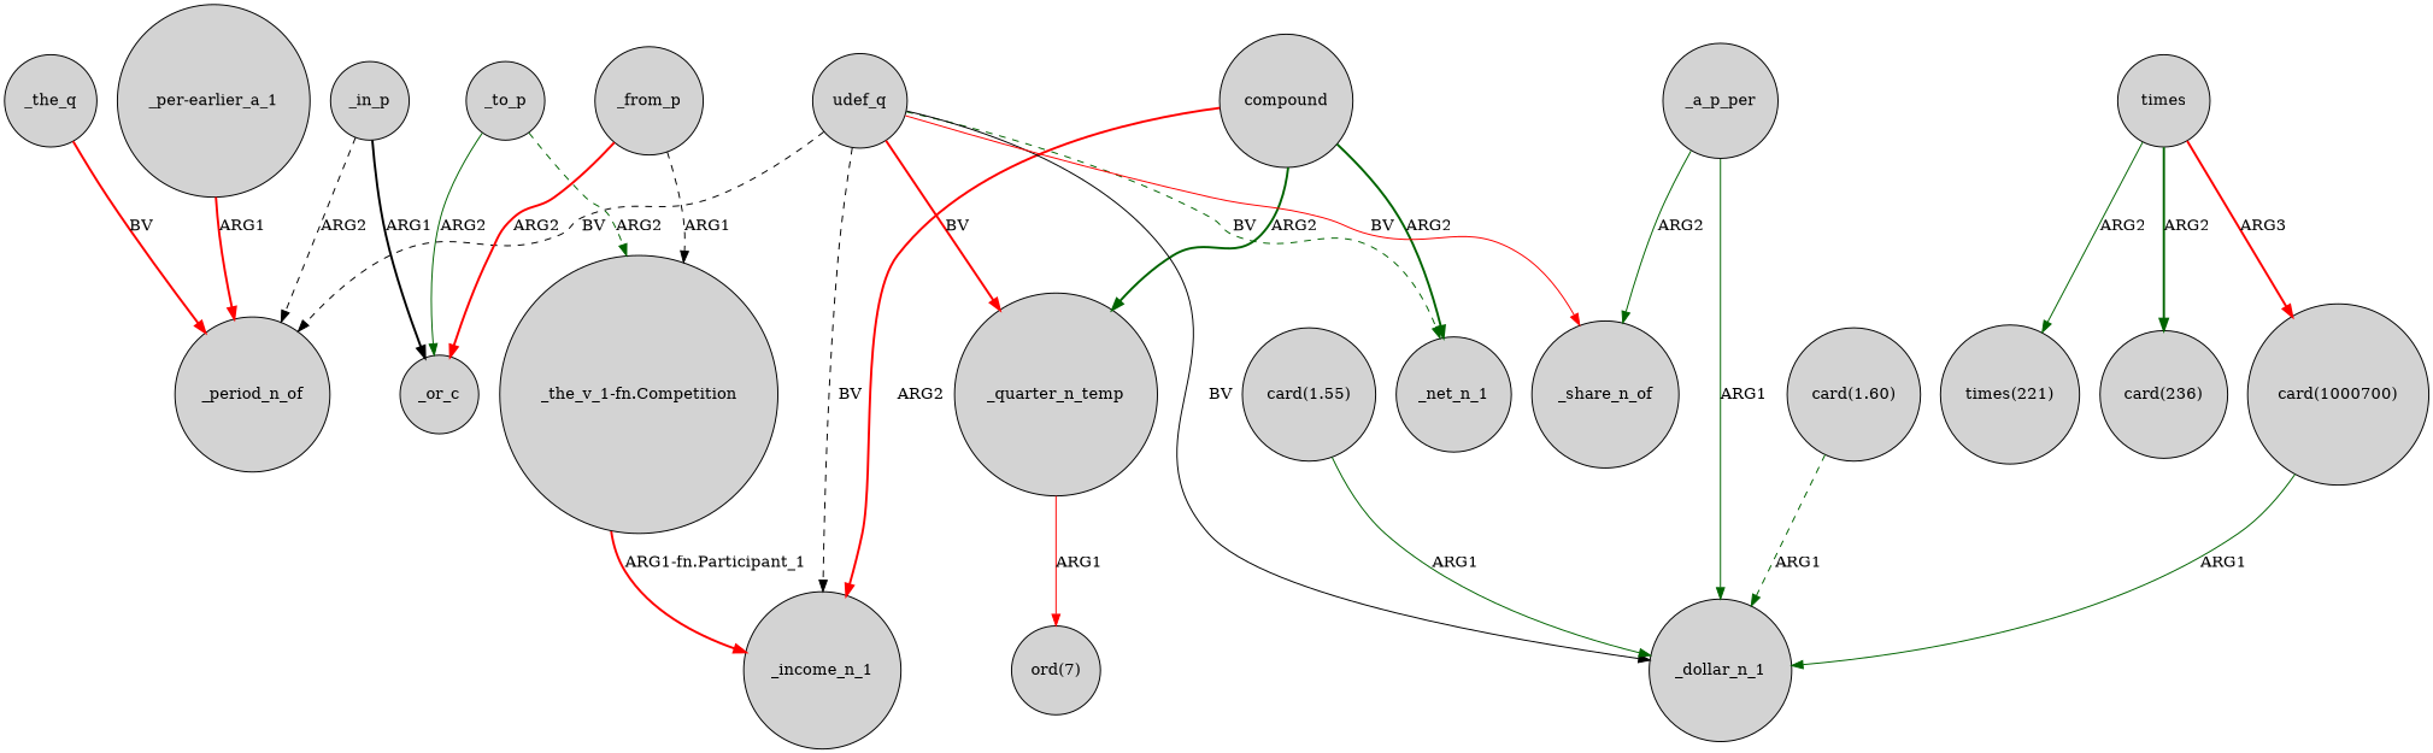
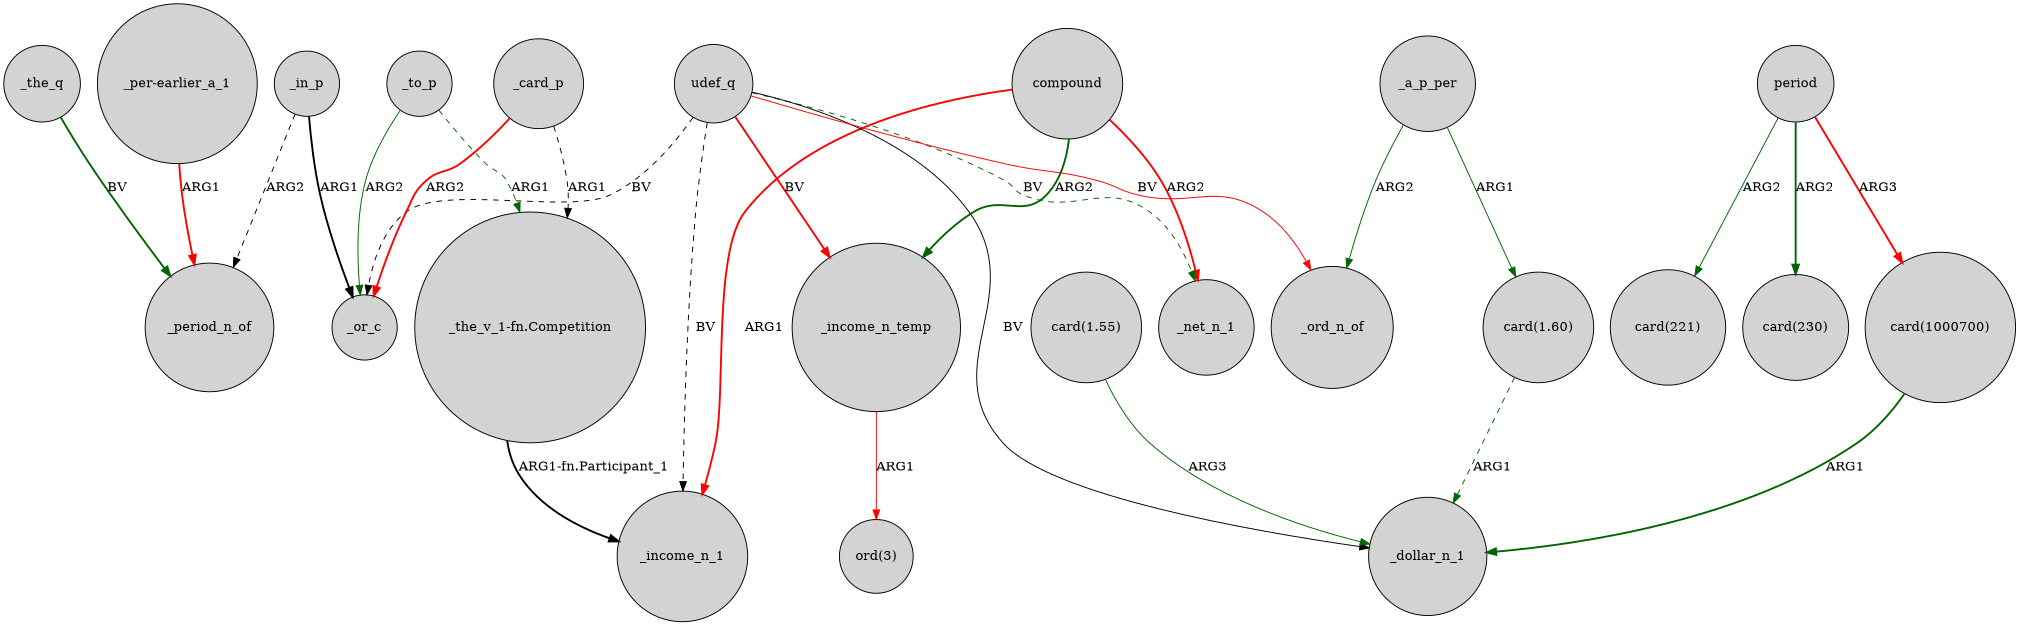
  digraph {
    node [shape=circle style=filled]
    edge [color=darkgreen style=bold]
    _to_p
    _or_c
    n3 [label="_the_v_1-fn.Competition"]
    _income_n_1
    compound
    _net_n_1
-   _quarter_n_temp
-   "ord(3)" [label="ord(7)"]
+   _quarter_n_temp [label=_income_n_temp]
+   "ord(3)"
    _in_p
    _period_n_of
    udef_q
    _dollar_n_1
-   _share_n_of
+   _share_n_of [label=_ord_n_of]
    n14 [label="_per-earlier_a_1"]
    n15 [label="card(1000700)"]
-   times
-   "card(221)" [label="times(221)"]
-   "card(230)" [label="card(236)"]
+   times [label=period]
+   "card(221)"
+   "card(230)"
    "card(1.55)"
    "card(1.60)"
    _a_p_per
-   _from_p
+   _from_p [label=_card_p]
    _the_q
    _to_p -> _or_c [label=ARG2 style=solid]
-   _to_p -> n3 [label=ARG2 style=dashed]
-   n3 -> _income_n_1 [color=red label="ARG1-fn.Participant_1"]
-   compound -> _income_n_1 [color=red label=ARG2]
-   compound -> _net_n_1 [label=ARG2]
+   _to_p -> n3 [label=ARG1 style=dashed]
+   n3 -> _income_n_1 [color=black label="ARG1-fn.Participant_1"]
+   compound -> _income_n_1 [color=red label=ARG1]
+   compound -> _net_n_1 [color=red label=ARG2]
    compound -> _quarter_n_temp [label=ARG2]
    _quarter_n_temp -> "ord(3)" [color=red label=ARG1 style=solid]
    _in_p -> _or_c [color=black label=ARG1]
    _in_p -> _period_n_of [color=black label=ARG2 style=dashed]
-   udef_q -> _period_n_of [color=black label=BV style=dashed]
+   udef_q -> _or_c [color=black label=BV style=dashed]
    udef_q -> _income_n_1 [color=black label=BV style=dashed]
    udef_q -> _net_n_1 [label=BV style=dashed]
    udef_q -> _quarter_n_temp [color=red label=BV]
    udef_q -> _dollar_n_1 [color=black label=BV style=solid]
    udef_q -> _share_n_of [color=red label=BV style=solid]
    n14 -> _period_n_of [color=red label=ARG1]
-   n15 -> _dollar_n_1 [label=ARG1 style=solid]
+   n15 -> _dollar_n_1 [label=ARG1]
    times -> n15 [color=red label=ARG3]
    times -> "card(221)" [label=ARG2 style=solid]
    times -> "card(230)" [label=ARG2]
-   "card(1.55)" -> _dollar_n_1 [label=ARG1 style=solid]
+   "card(1.55)" -> _dollar_n_1 [label=ARG3 style=solid]
    "card(1.60)" -> _dollar_n_1 [label=ARG1 style=dashed]
-   _a_p_per -> _dollar_n_1 [label=ARG1 style=solid]
+   _a_p_per -> "card(1.60)" [label=ARG1 style=solid]
    _a_p_per -> _share_n_of [label=ARG2 style=solid]
    _from_p -> _or_c [color=red label=ARG2]
    _from_p -> n3 [color=black label=ARG1 style=dashed]
-   _the_q -> _period_n_of [color=red label=BV]
+   _the_q -> _period_n_of [label=BV]
  }
